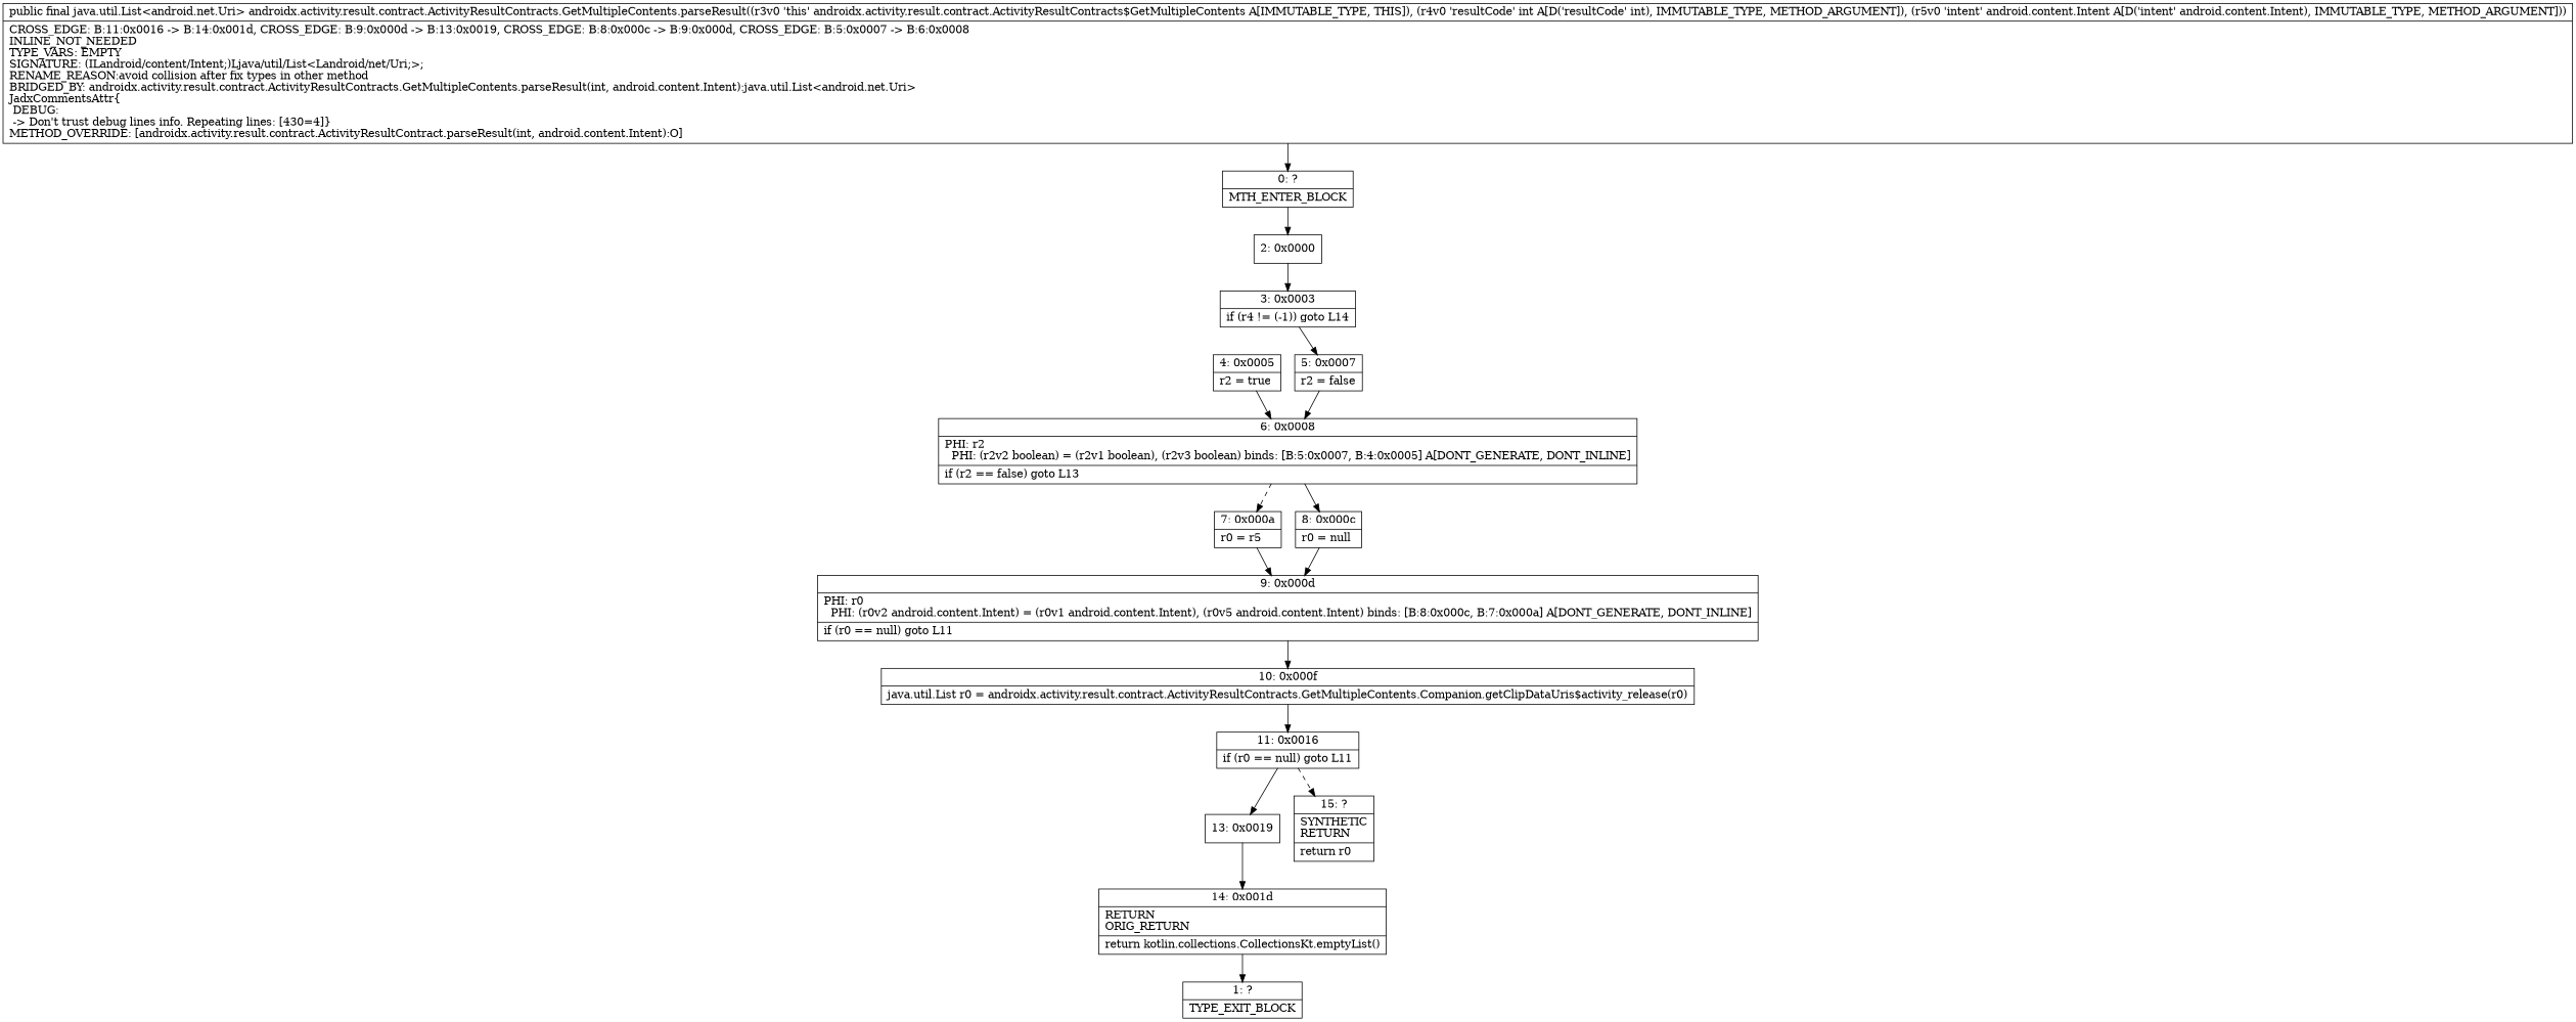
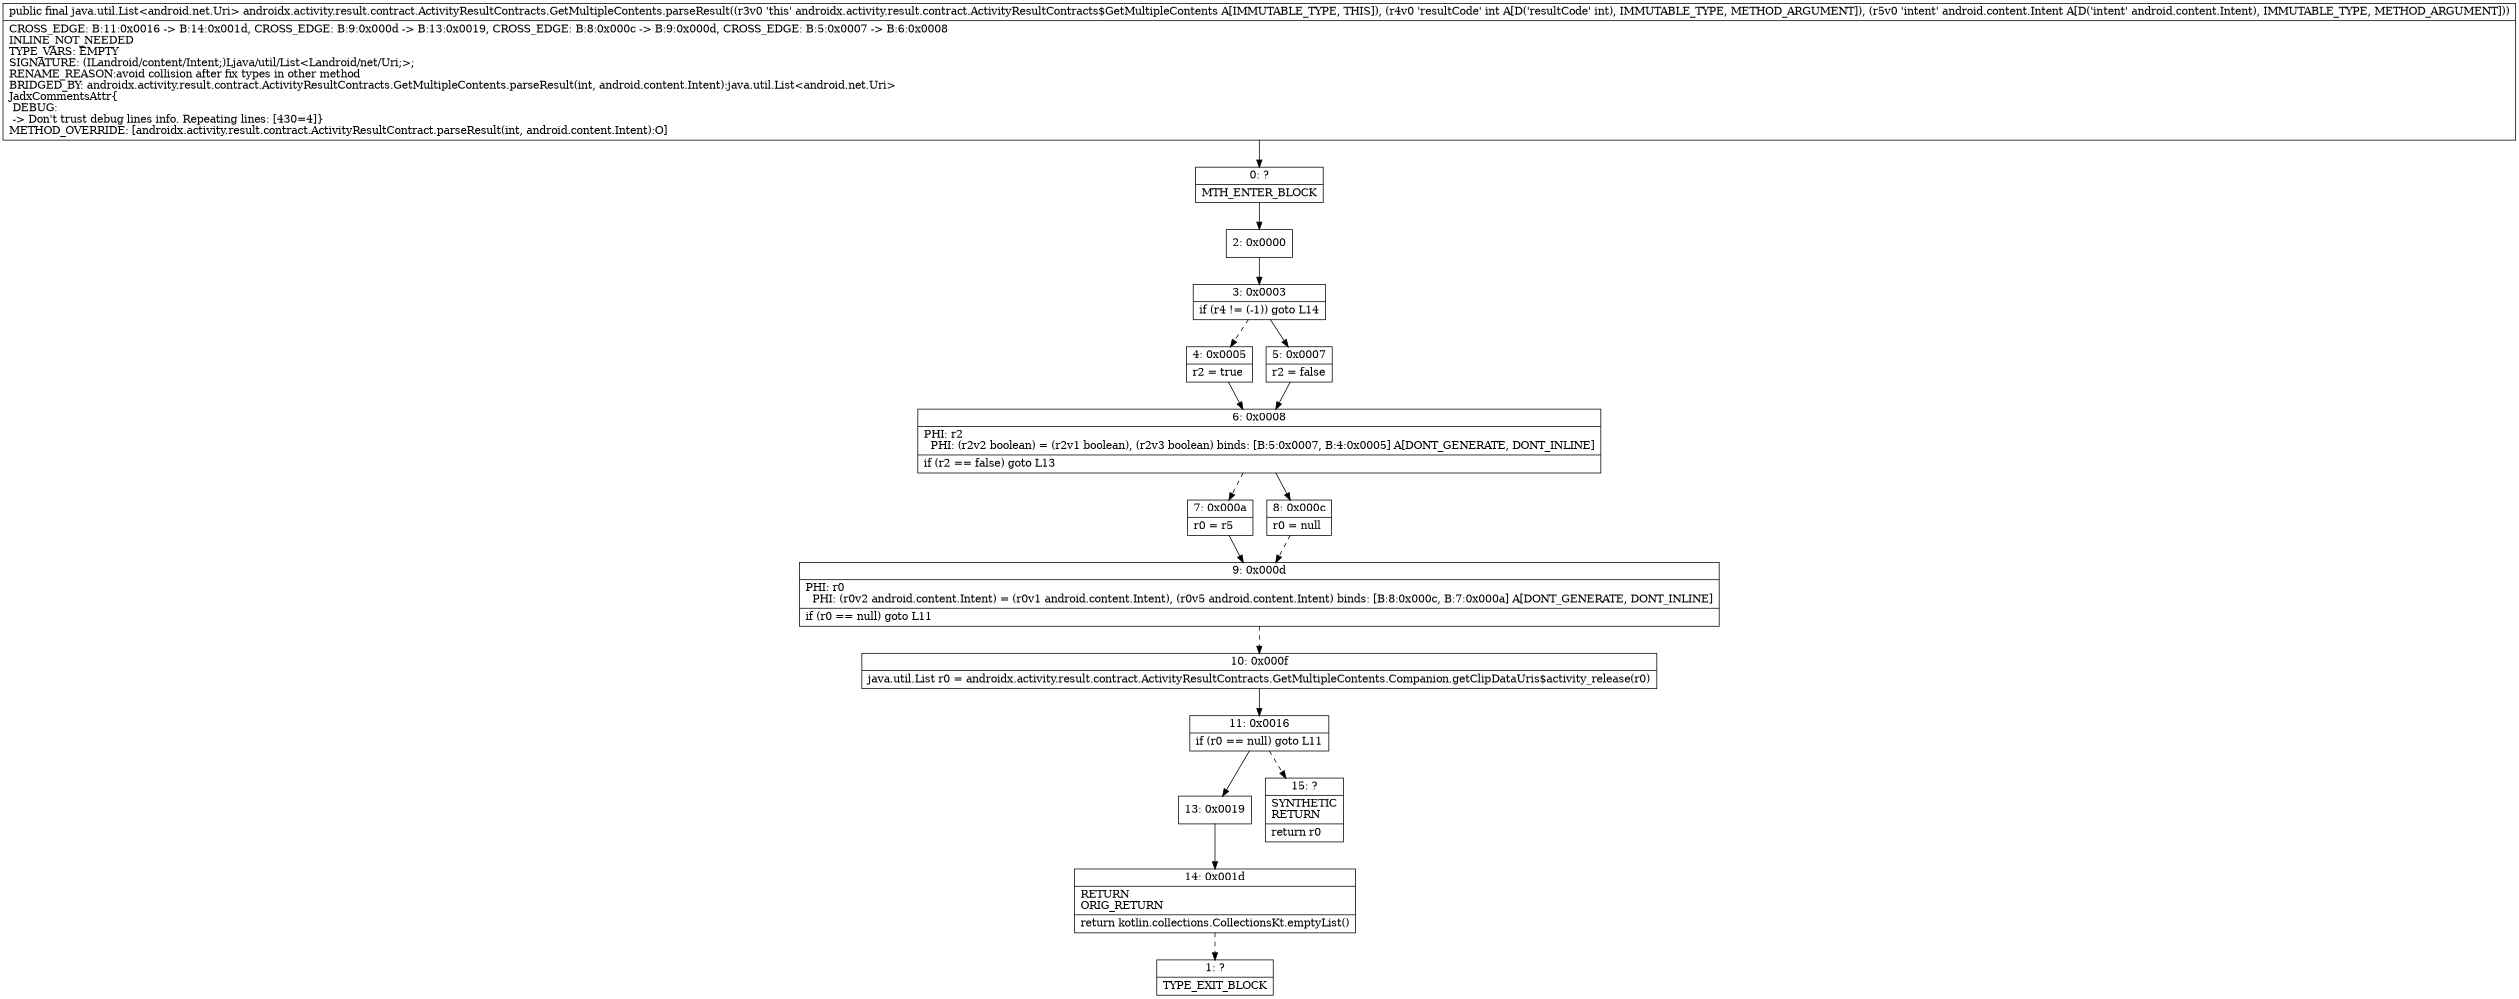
  digraph {
    node [shape=record]
    n1 [label="{0\:\ ?|MTH_ENTER_BLOCK\l}"]
    n2 [label="{2\:\ 0x0000}"]
    n3 [label="{3\:\ 0x0003|if (r4 != (\-1)) goto L14\l}"]
    n4 [label="{4\:\ 0x0005|r2 = true\l}"]
    n5 [label="{5\:\ 0x0007|r2 = false\l}"]
    n6 [label="{6\:\ 0x0008|PHI: r2 \l  PHI: (r2v2 boolean) = (r2v1 boolean), (r2v3 boolean) binds: [B:5:0x0007, B:4:0x0005] A[DONT_GENERATE, DONT_INLINE]\l|if (r2 == false) goto L13\l}"]
    n7 [label="{7\:\ 0x000a|r0 = r5\l}"]
    n8 [label="{8\:\ 0x000c|r0 = null\l}"]
    n9 [label="{9\:\ 0x000d|PHI: r0 \l  PHI: (r0v2 android.content.Intent) = (r0v1 android.content.Intent), (r0v5 android.content.Intent) binds: [B:8:0x000c, B:7:0x000a] A[DONT_GENERATE, DONT_INLINE]\l|if (r0 == null) goto L11\l}"]
    n10 [label="{10\:\ 0x000f|java.util.List r0 = androidx.activity.result.contract.ActivityResultContracts.GetMultipleContents.Companion.getClipDataUris$activity_release(r0)\l}"]
    n11 [label="{11\:\ 0x0016|if (r0 == null) goto L11\l}"]
    n12 [label="{13\:\ 0x0019}"]
    n13 [label="{14\:\ 0x001d|RETURN\lORIG_RETURN\l|return kotlin.collections.CollectionsKt.emptyList()\l}"]
    n14 [label="{15\:\ ?|SYNTHETIC\lRETURN\l|return r0\l}"]
    n15 [label="{1\:\ ?|TYPE_EXIT_BLOCK\l}"]
    n16 [label="{public final java.util.List\<android.net.Uri\> androidx.activity.result.contract.ActivityResultContracts.GetMultipleContents.parseResult((r3v0 'this' androidx.activity.result.contract.ActivityResultContracts$GetMultipleContents A[IMMUTABLE_TYPE, THIS]), (r4v0 'resultCode' int A[D('resultCode' int), IMMUTABLE_TYPE, METHOD_ARGUMENT]), (r5v0 'intent' android.content.Intent A[D('intent' android.content.Intent), IMMUTABLE_TYPE, METHOD_ARGUMENT]))  | CROSS_EDGE: B:11:0x0016 \-\> B:14:0x001d, CROSS_EDGE: B:9:0x000d \-\> B:13:0x0019, CROSS_EDGE: B:8:0x000c \-\> B:9:0x000d, CROSS_EDGE: B:5:0x0007 \-\> B:6:0x0008\lINLINE_NOT_NEEDED\lTYPE_VARS: EMPTY\lSIGNATURE: (ILandroid\/content\/Intent;)Ljava\/util\/List\<Landroid\/net\/Uri;\>;\lRENAME_REASON:avoid collision after fix types in other method\lBRIDGED_BY: androidx.activity.result.contract.ActivityResultContracts.GetMultipleContents.parseResult(int, android.content.Intent):java.util.List\<android.net.Uri\>\lJadxCommentsAttr\{\l DEBUG: \l \-\> Don't trust debug lines info. Repeating lines: [430=4]\}\lMETHOD_OVERRIDE: [androidx.activity.result.contract.ActivityResultContract.parseResult(int, android.content.Intent):O]\l}"]
    n1 -> n2
    n2 -> n3
+   n3 -> n4 [style=dashed]
    n3 -> n5
    n4 -> n6
    n5 -> n6
    n6 -> n7 [style=dashed]
    n6 -> n8
    n7 -> n9
-   n8 -> n9
-   n9 -> n10 [style=solid]
+   n8 -> n9 [style=dashed]
+   n9 -> n10 [style=dashed]
    n10 -> n11
    n11 -> n12
    n11 -> n14 [style=dashed]
    n12 -> n13
-   n13 -> n15
+   n13 -> n15 [style=dashed]
    n16 -> n1
  }
